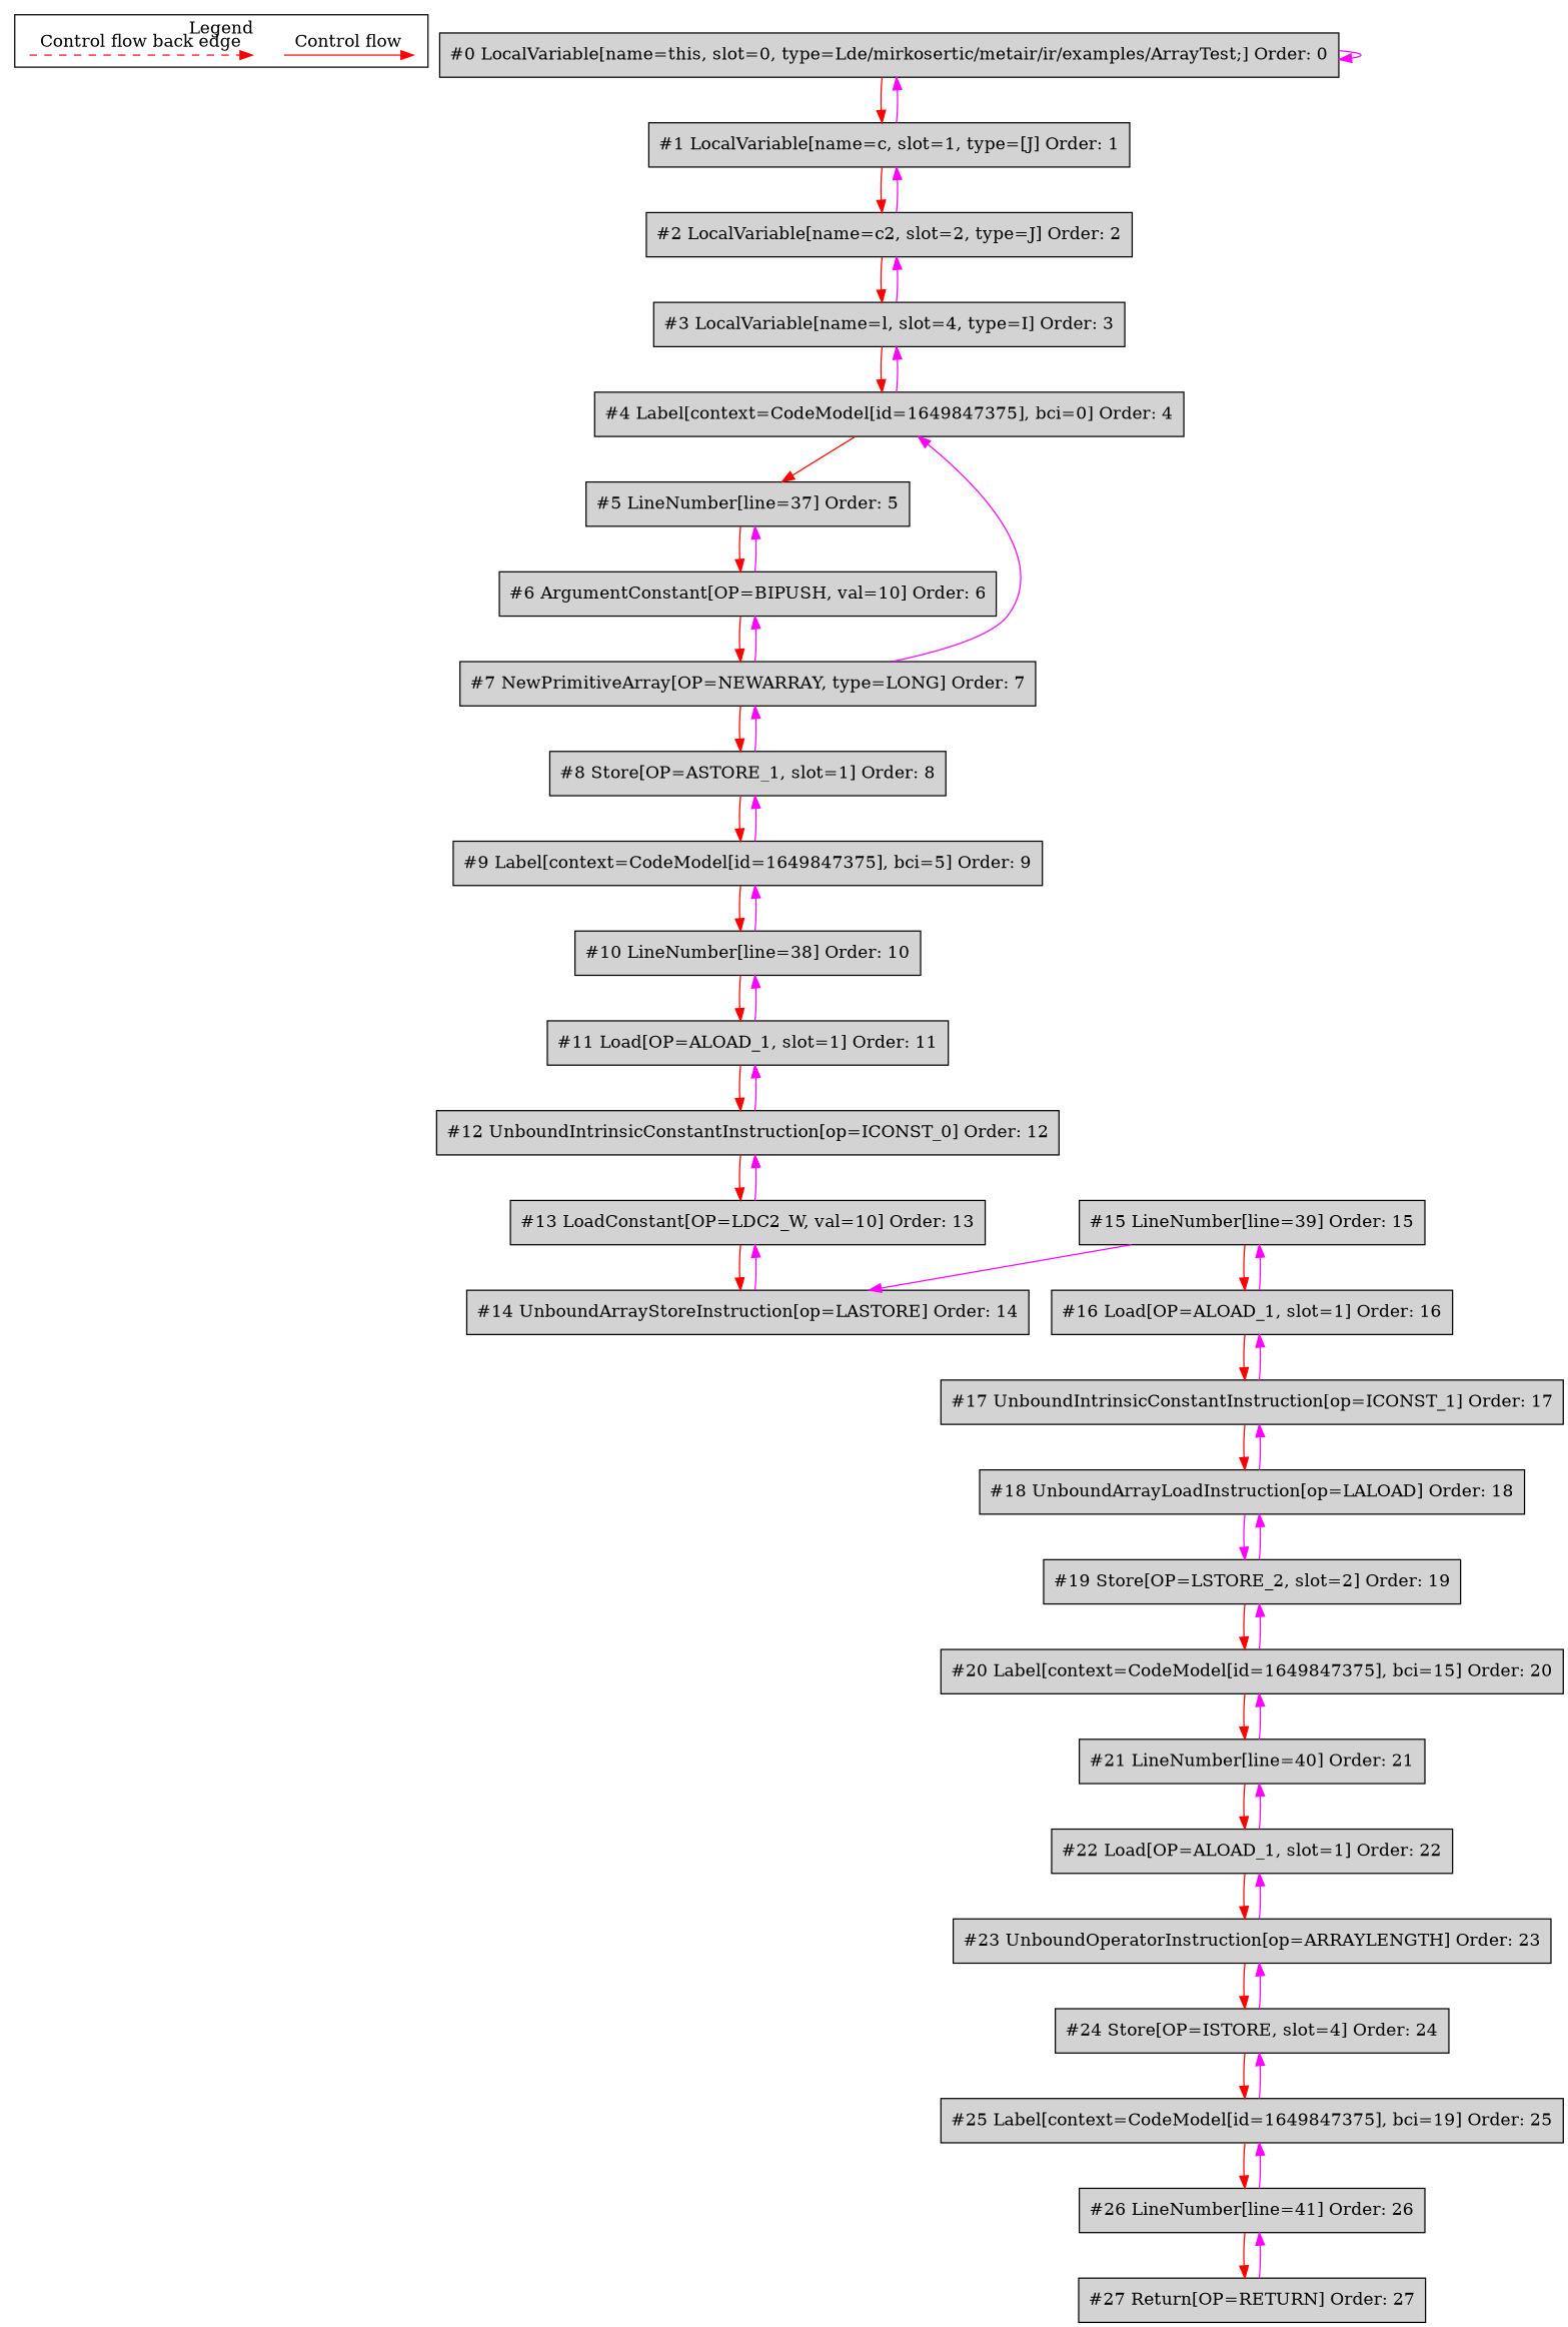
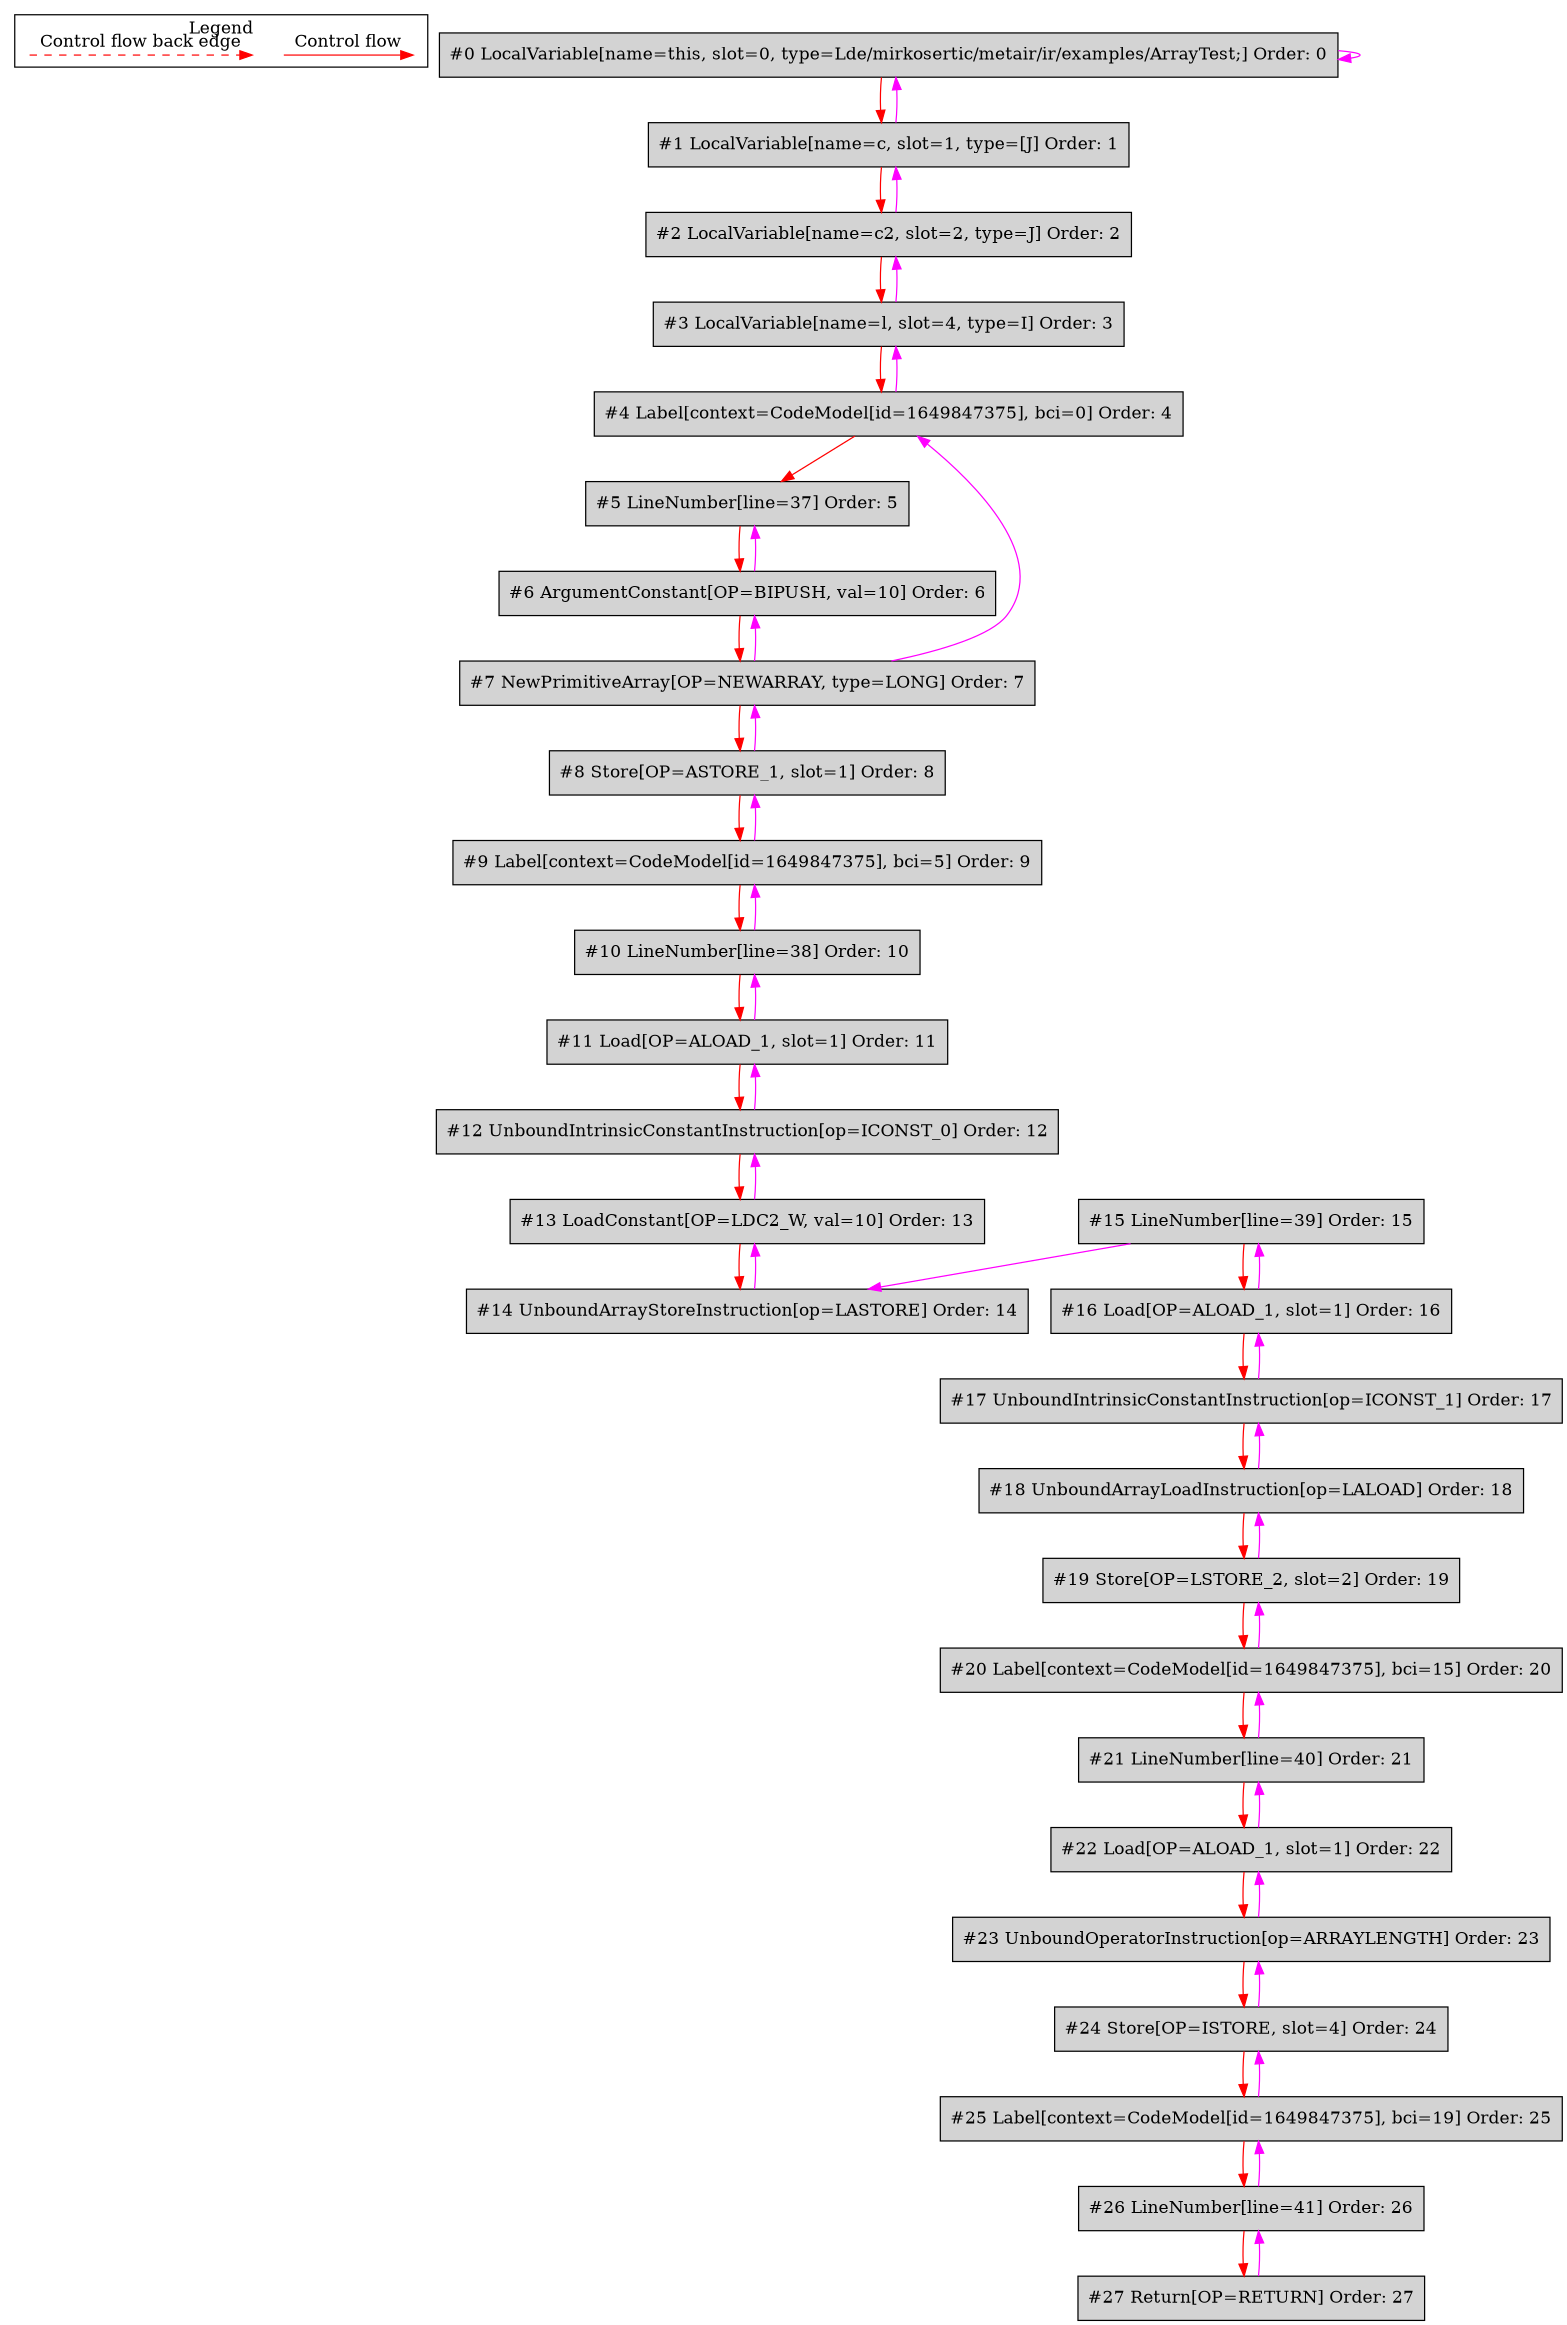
  digraph {
    ordering=in
    node [shape=box style=filled fillcolor=lightgrey]
    edge [color=red]
    c0 [shape=point style=invis fillcolor=""]
    c1 [shape=point style=invis fillcolor=""]
    c2 [shape=point style=invis fillcolor=""]
    c3 [shape=point style=invis fillcolor=""]
    n5 [label="#0 LocalVariable[name=this, slot=0, type=Lde/mirkosertic/metair/ir/examples/ArrayTest;] Order: 0"]
    n6 [label="#1 LocalVariable[name=c, slot=1, type=[J] Order: 1"]
    n7 [label="#2 LocalVariable[name=c2, slot=2, type=J] Order: 2"]
    n8 [label="#3 LocalVariable[name=l, slot=4, type=I] Order: 3"]
    n9 [label="#4 Label[context=CodeModel[id=1649847375], bci=0] Order: 4"]
    n10 [label="#5 LineNumber[line=37] Order: 5"]
    n11 [label="#6 ArgumentConstant[OP=BIPUSH, val=10] Order: 6"]
    n12 [label="#7 NewPrimitiveArray[OP=NEWARRAY, type=LONG] Order: 7"]
    n13 [label="#8 Store[OP=ASTORE_1, slot=1] Order: 8"]
    n14 [label="#9 Label[context=CodeModel[id=1649847375], bci=5] Order: 9"]
    n15 [label="#10 LineNumber[line=38] Order: 10"]
    n16 [label="#11 Load[OP=ALOAD_1, slot=1] Order: 11"]
    n17 [label="#12 UnboundIntrinsicConstantInstruction[op=ICONST_0] Order: 12"]
    n18 [label="#13 LoadConstant[OP=LDC2_W, val=10] Order: 13"]
    n19 [label="#14 UnboundArrayStoreInstruction[op=LASTORE] Order: 14"]
    n20 [label="#15 LineNumber[line=39] Order: 15"]
    n21 [label="#16 Load[OP=ALOAD_1, slot=1] Order: 16"]
    n22 [label="#17 UnboundIntrinsicConstantInstruction[op=ICONST_1] Order: 17"]
    n23 [label="#18 UnboundArrayLoadInstruction[op=LALOAD] Order: 18"]
    n24 [label="#19 Store[OP=LSTORE_2, slot=2] Order: 19"]
    n25 [label="#20 Label[context=CodeModel[id=1649847375], bci=15] Order: 20"]
    n26 [label="#21 LineNumber[line=40] Order: 21"]
    n27 [label="#22 Load[OP=ALOAD_1, slot=1] Order: 22"]
    n28 [label="#23 UnboundOperatorInstruction[op=ARRAYLENGTH] Order: 23"]
    n29 [label="#24 Store[OP=ISTORE, slot=4] Order: 24"]
    n30 [label="#25 Label[context=CodeModel[id=1649847375], bci=19] Order: 25"]
    n31 [label="#26 LineNumber[line=41] Order: 26"]
    n32 [label="#27 Return[OP=RETURN] Order: 27"]
    subgraph cluster_1 {
      label=Legend
      subgraph sub_2 {
        label=Legend
        rank=same
        c0
        c1
        c2
        c3
      }
    }
    c0 -> c1 [label="Control flow" style=solid]
    c2 -> c3 [label="Control flow back edge" style=dashed]
    n5 -> n5 [color=fuchsia]
    n5 -> n6
    n6 -> n5 [color=fuchsia]
    n6 -> n7
    n7 -> n6 [color=fuchsia]
    n7 -> n8
    n8 -> n7 [color=fuchsia]
    n8 -> n9
    n9 -> n8 [color=fuchsia]
    n9 -> n10
    n10 -> n11
    n11 -> n10 [color=fuchsia]
    n11 -> n12
    n12 -> n9 [color=fuchsia]
    n12 -> n11 [color=fuchsia]
    n12 -> n13
    n13 -> n12 [color=fuchsia]
    n13 -> n14
    n14 -> n13 [color=fuchsia]
    n14 -> n15
    n15 -> n14 [color=fuchsia]
    n15 -> n16
    n16 -> n15 [color=fuchsia]
    n16 -> n17
    n17 -> n16 [color=fuchsia]
    n17 -> n18
    n18 -> n17 [color=fuchsia]
    n18 -> n19
    n19 -> n18 [color=fuchsia]
    n20 -> n19 [color=fuchsia]
    n20 -> n21
    n21 -> n20 [color=fuchsia]
    n21 -> n22
    n22 -> n21 [color=fuchsia]
    n22 -> n23
    n23 -> n22 [color=fuchsia]
-   n23 -> n24 [color=fuchsia]
+   n23 -> n24
    n24 -> n23 [color=fuchsia]
    n24 -> n25
    n25 -> n24 [color=fuchsia]
    n25 -> n26
    n26 -> n25 [color=fuchsia]
    n26 -> n27
    n27 -> n26 [color=fuchsia]
    n27 -> n28
    n28 -> n27 [color=fuchsia]
    n28 -> n29
    n29 -> n28 [color=fuchsia]
    n29 -> n30
    n30 -> n29 [color=fuchsia]
    n30 -> n31
    n31 -> n30 [color=fuchsia]
    n31 -> n32
    n32 -> n31 [color=fuchsia]
  }
